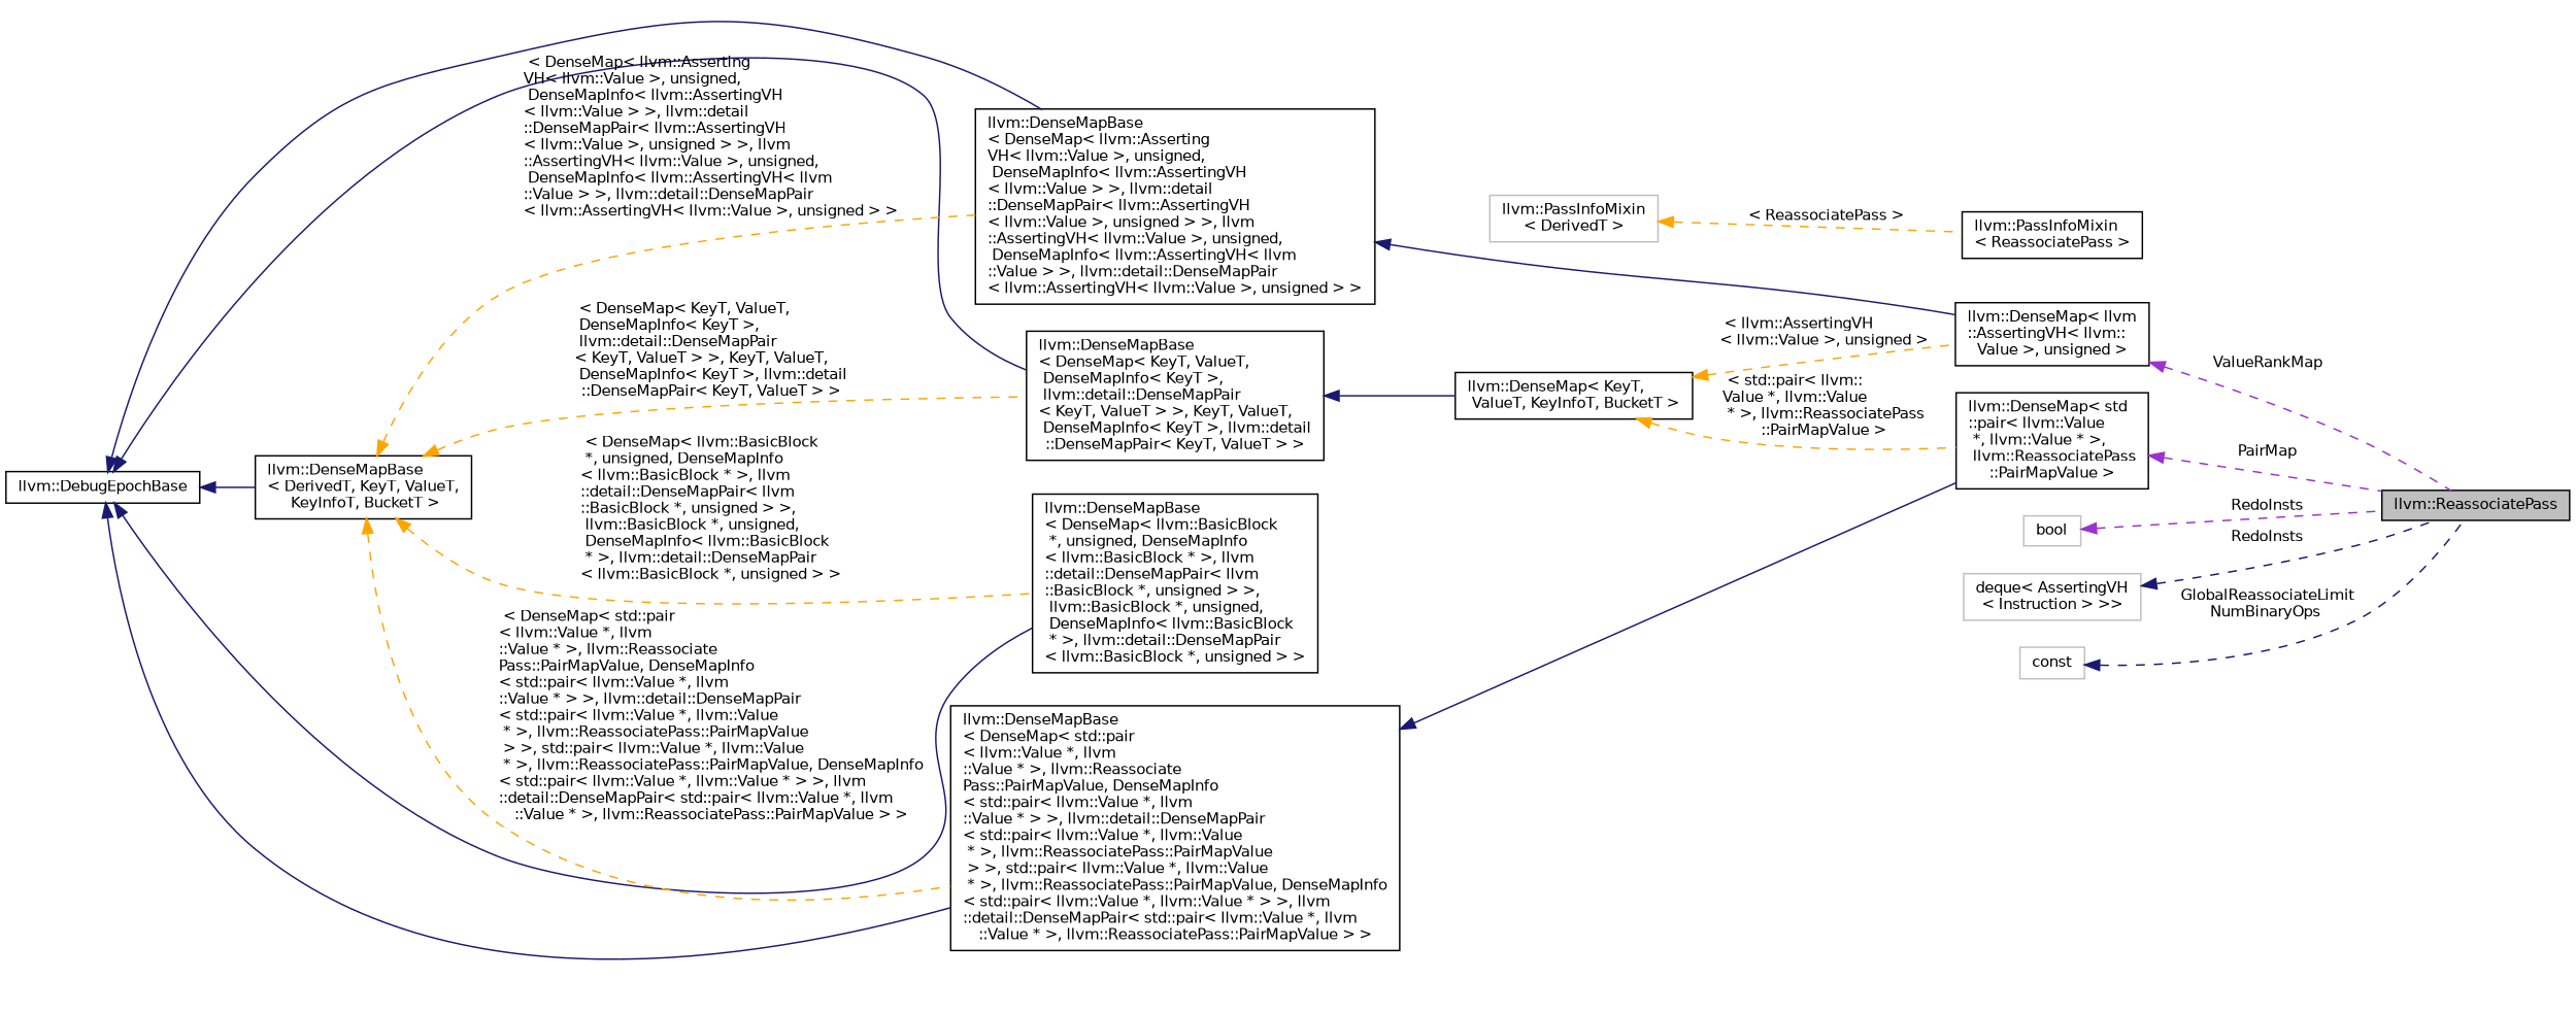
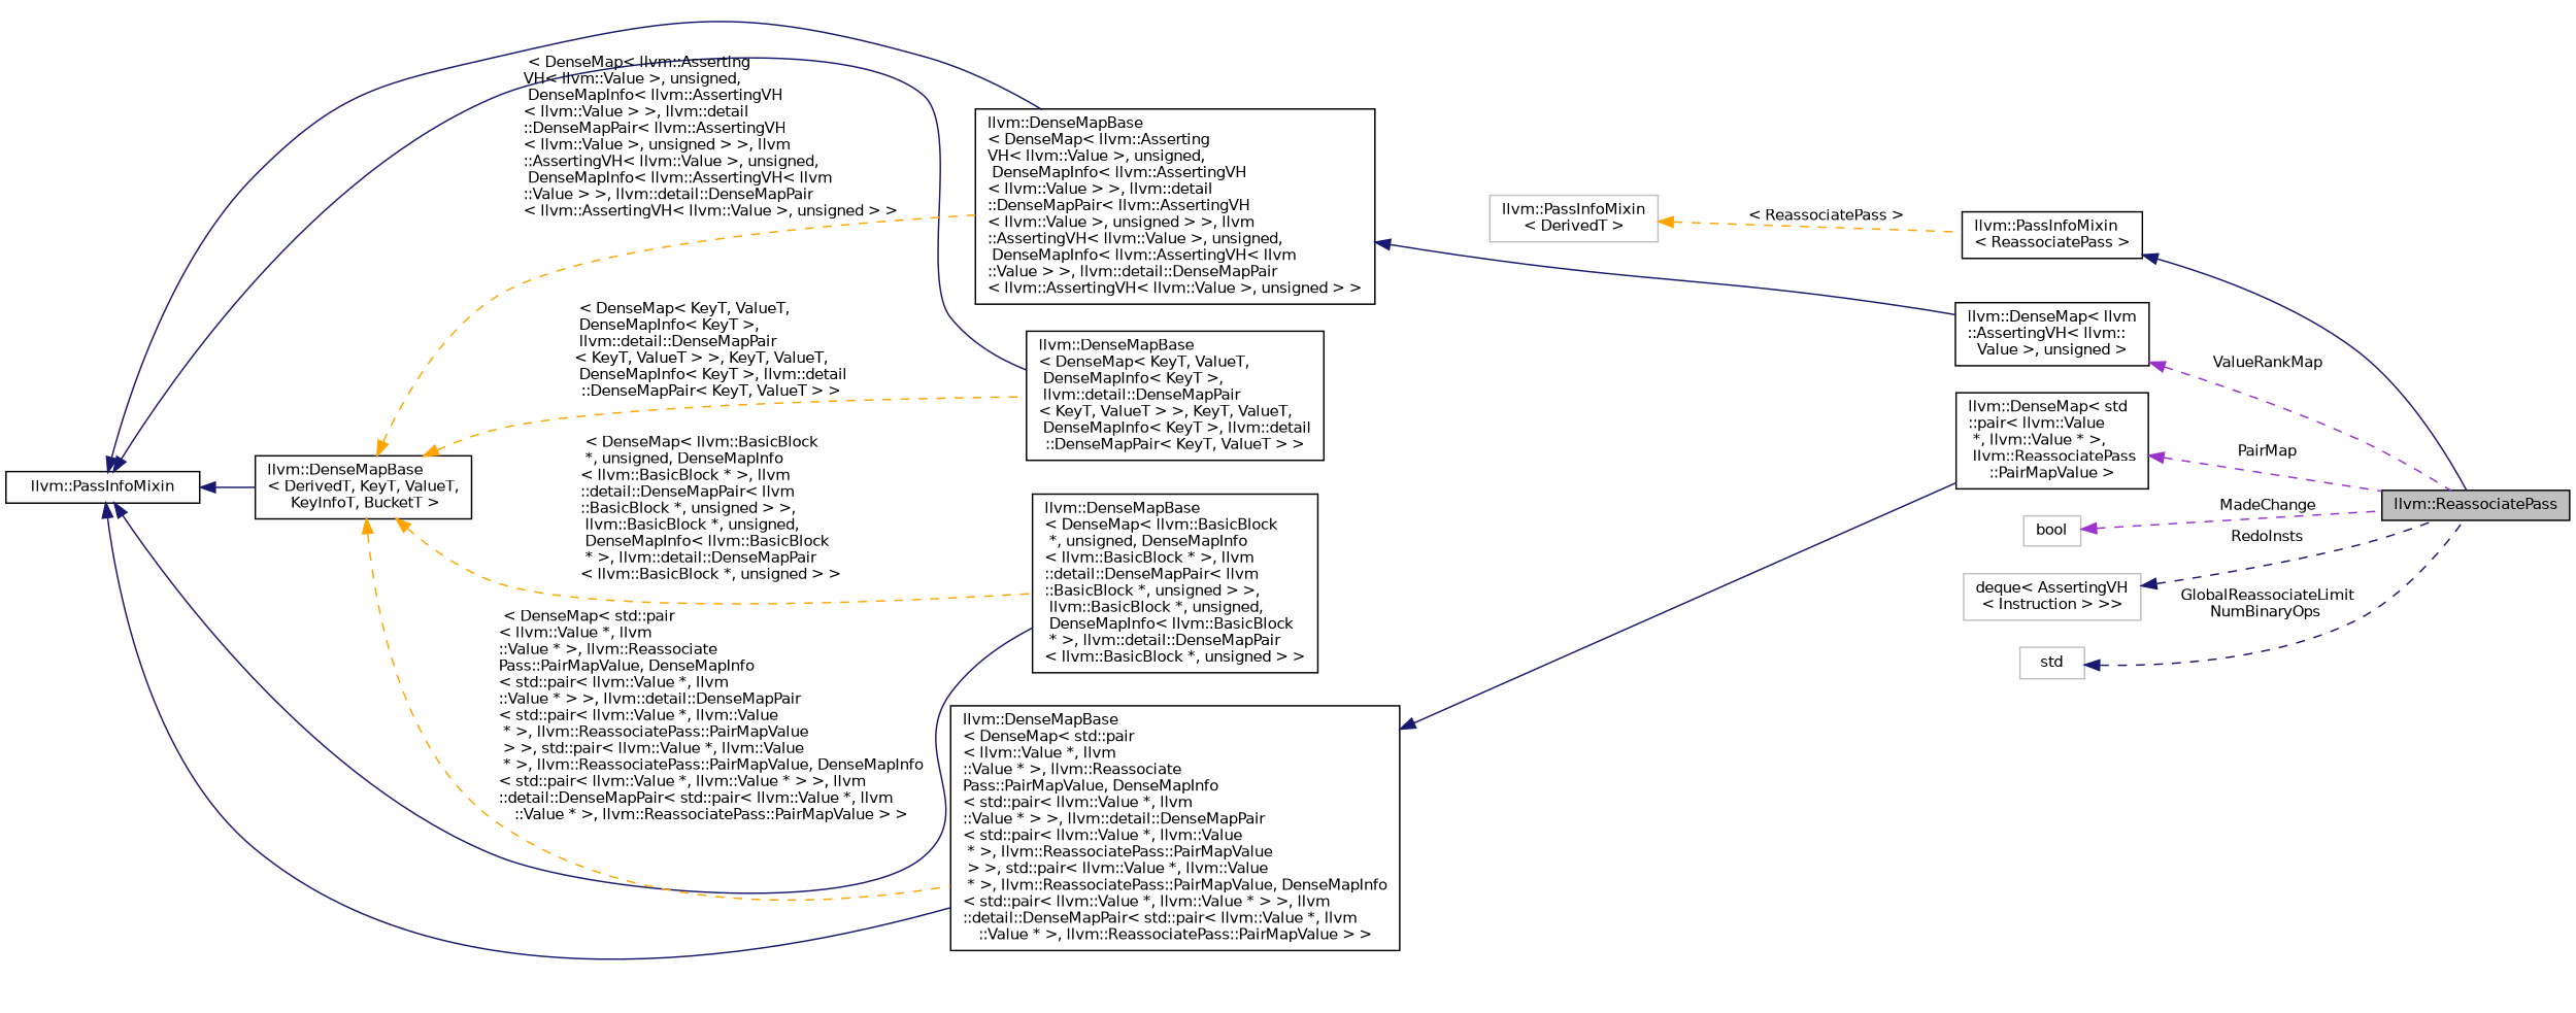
  digraph {
    rankdir=LR
    node [color=black fontname=Helvetica fontsize=10 shape=record]
    edge [color=midnightblue dir=back fontname=Helvetica fontsize=10 labelfontname=Helvetica labelfontsize=10 style=dashed]
    n1 [fillcolor=grey75 fontcolor=black height=0.2 label="llvm::ReassociatePass" style=filled width=0.4]
    n2 [height=0.2 label="llvm::PassInfoMixin\l\< ReassociatePass \>" width=0.4]
    n3 [color=grey75 height=0.2 label="llvm::PassInfoMixin\l\< DerivedT \>" width=0.4]
    n4 [height=0.2 label="llvm::DenseMapBase\l\< DenseMap\< llvm::BasicBlock\l *, unsigned, DenseMapInfo\l\< llvm::BasicBlock * \>, llvm\l::detail::DenseMapPair\< llvm\l::BasicBlock *, unsigned \> \>,\l llvm::BasicBlock *, unsigned,\l DenseMapInfo\< llvm::BasicBlock\l * \>, llvm::detail::DenseMapPair\l\< llvm::BasicBlock *, unsigned \> \>" width=0.4]
-   n5 [height=0.2 label="llvm::DebugEpochBase" width=0.4]
+   n5 [height=0.2 label="llvm::PassInfoMixin" width=0.4]
    n6 [height=0.2 label="llvm::DenseMapBase\l\< DerivedT, KeyT, ValueT,\l KeyInfoT, BucketT \>" width=0.4]
    n7 [height=0.2 label="llvm::DenseMapBase\l\< DenseMap\< KeyT, ValueT,\l DenseMapInfo\< KeyT \>,\l llvm::detail::DenseMapPair\l\< KeyT, ValueT \> \>, KeyT, ValueT,\l DenseMapInfo\< KeyT \>, llvm::detail\l::DenseMapPair\< KeyT, ValueT \> \>" width=0.4]
    n8 [height=0.2 label="llvm::DenseMapBase\l\< DenseMap\< llvm::Asserting\lVH\< llvm::Value \>, unsigned,\l DenseMapInfo\< llvm::AssertingVH\l\< llvm::Value \> \>, llvm::detail\l::DenseMapPair\< llvm::AssertingVH\l\< llvm::Value \>, unsigned \> \>, llvm\l::AssertingVH\< llvm::Value \>, unsigned,\l DenseMapInfo\< llvm::AssertingVH\< llvm\l::Value \> \>, llvm::detail::DenseMapPair\l\< llvm::AssertingVH\< llvm::Value \>, unsigned \> \>" width=0.4]
    n9 [height=0.2 label="llvm::DenseMapBase\l\< DenseMap\< std::pair\l\< llvm::Value *, llvm\l::Value * \>, llvm::Reassociate\lPass::PairMapValue, DenseMapInfo\l\< std::pair\< llvm::Value *, llvm\l::Value * \> \>, llvm::detail::DenseMapPair\l\< std::pair\< llvm::Value *, llvm::Value\l * \>, llvm::ReassociatePass::PairMapValue\l \> \>, std::pair\< llvm::Value *, llvm::Value\l * \>, llvm::ReassociatePass::PairMapValue, DenseMapInfo\l\< std::pair\< llvm::Value *, llvm::Value * \> \>, llvm\l::detail::DenseMapPair\< std::pair\< llvm::Value *, llvm\l::Value * \>, llvm::ReassociatePass::PairMapValue \> \>" width=0.4]
-   n10 [height=0.2 label="llvm::DenseMap\< KeyT,\l ValueT, KeyInfoT, BucketT \>" width=0.4]
    n11 [height=0.2 label="llvm::DenseMap\< llvm\l::AssertingVH\< llvm::\lValue \>, unsigned \>" width=0.4]
    n12 [height=0.2 label="llvm::DenseMap\< std\l::pair\< llvm::Value\l *, llvm::Value * \>,\l llvm::ReassociatePass\l::PairMapValue \>" width=0.4]
    n13 [color=grey75 height=0.2 label=bool width=0.4]
    n14 [color=grey75 height=0.2 label="deque\< AssertingVH\l\< Instruction \> \>\>" width=0.4]
-   n15 [color=grey75 height=0.2 label=const width=0.4]
+   n15 [color=grey75 height=0.2 label=std width=0.4]
+   n2 -> n1 [style=solid]
    n3 -> n2 [color=orange label=" \< ReassociatePass \>"]
    n5 -> n4 [style=solid]
    n5 -> n6 [style=solid]
    n5 -> n7 [style=solid]
    n5 -> n8 [style=solid]
    n5 -> n9 [style=solid]
    n6 -> n4 [color=orange label=" \< DenseMap\< llvm::BasicBlock\l *, unsigned, DenseMapInfo\l\< llvm::BasicBlock * \>, llvm\l::detail::DenseMapPair\< llvm\l::BasicBlock *, unsigned \> \>,\l llvm::BasicBlock *, unsigned,\l DenseMapInfo\< llvm::BasicBlock\l * \>, llvm::detail::DenseMapPair\l\< llvm::BasicBlock *, unsigned \> \>"]
    n6 -> n7 [color=orange label=" \< DenseMap\< KeyT, ValueT,\l DenseMapInfo\< KeyT \>,\l llvm::detail::DenseMapPair\l\< KeyT, ValueT \> \>, KeyT, ValueT,\l DenseMapInfo\< KeyT \>, llvm::detail\l::DenseMapPair\< KeyT, ValueT \> \>"]
    n6 -> n8 [color=orange label=" \< DenseMap\< llvm::Asserting\lVH\< llvm::Value \>, unsigned,\l DenseMapInfo\< llvm::AssertingVH\l\< llvm::Value \> \>, llvm::detail\l::DenseMapPair\< llvm::AssertingVH\l\< llvm::Value \>, unsigned \> \>, llvm\l::AssertingVH\< llvm::Value \>, unsigned,\l DenseMapInfo\< llvm::AssertingVH\< llvm\l::Value \> \>, llvm::detail::DenseMapPair\l\< llvm::AssertingVH\< llvm::Value \>, unsigned \> \>"]
    n6 -> n9 [color=orange label=" \< DenseMap\< std::pair\l\< llvm::Value *, llvm\l::Value * \>, llvm::Reassociate\lPass::PairMapValue, DenseMapInfo\l\< std::pair\< llvm::Value *, llvm\l::Value * \> \>, llvm::detail::DenseMapPair\l\< std::pair\< llvm::Value *, llvm::Value\l * \>, llvm::ReassociatePass::PairMapValue\l \> \>, std::pair\< llvm::Value *, llvm::Value\l * \>, llvm::ReassociatePass::PairMapValue, DenseMapInfo\l\< std::pair\< llvm::Value *, llvm::Value * \> \>, llvm\l::detail::DenseMapPair\< std::pair\< llvm::Value *, llvm\l::Value * \>, llvm::ReassociatePass::PairMapValue \> \>"]
-   n7 -> n10 [style=solid]
    n8 -> n11 [style=solid]
    n9 -> n12 [style=solid]
-   n10 -> n11 [color=orange label=" \< llvm::AssertingVH\l\< llvm::Value \>, unsigned \>"]
-   n10 -> n12 [color=orange label=" \< std::pair\< llvm::\lValue *, llvm::Value\l * \>, llvm::ReassociatePass\l::PairMapValue \>"]
    n11 -> n1 [color=darkorchid3 label=" ValueRankMap"]
    n12 -> n1 [color=darkorchid3 label=" PairMap"]
-   n13 -> n1 [color=darkorchid3 label=" RedoInsts"]
+   n13 -> n1 [color=darkorchid3 label=" MadeChange"]
    n14 -> n1 [label=" RedoInsts"]
    n15 -> n1 [label=" GlobalReassociateLimit\nNumBinaryOps"]
  }
